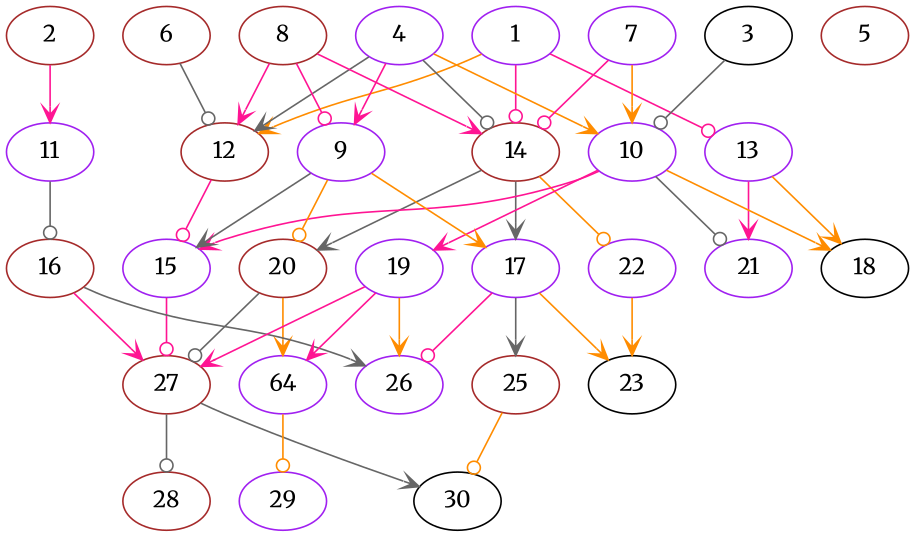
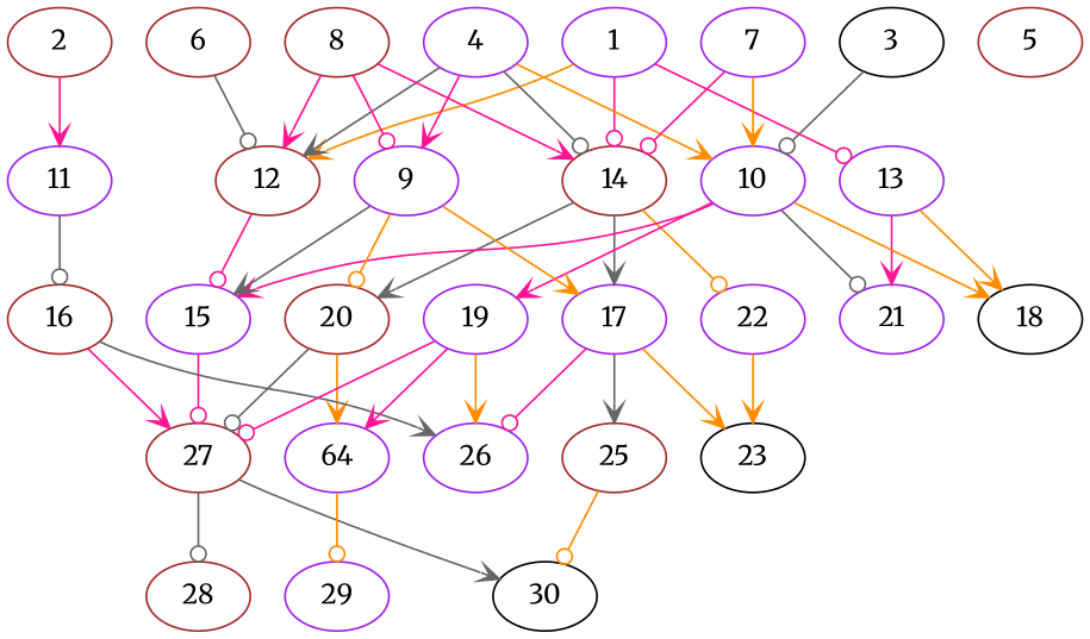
  digraph {
    fontname=Merriweather
    node [alpha=0.08 color=purple fontname=Merriweather]
    edge [arrowhead=vee color=deeppink fontname=Merriweather]
    1 [expect_size=577136556164679467008]
    12 [alpha=0.15 color=brown expect_size=9406996803598920]
    13 [alpha=0.04 expect_size=4248369981644658]
    14 [alpha=0.15 color=brown expect_size=460735909296156442624]
    15 [alpha=0.01 expect_size=3978496593114042]
    18 [alpha=0.01 color=black expect_size=2560379663265411584]
    21 [alpha=0.06 expect_size=902118606503465728]
    17 [alpha=0.01 expect_size=2193895968161180928]
    20 [alpha=0.16 color=brown expect_size=751843150183597604864]
    22 [alpha=0.17 expect_size=579746959574409600]
    27 [alpha=0.04 color=brown expect_size=25090206544723736]
    26 [alpha=0.04 expect_size=64486277782750363648]
    23 [alpha=0.16 color=black expect_size=489155350536194432]
    25 [alpha=0.01 color=brown expect_size=1771635974593615]
    n15 [alpha=0.18 expect_size=59224107001345896 label=64]
    2 [alpha=0.18 color=brown expect_size=1186374539528350464]
    11 [alpha=0.16 expect_size=73845472705732673536]
    16 [alpha=0.05 color=brown expect_size=3335470056736541]
    3 [alpha=0.05 color=black expect_size=48434767170895872000]
    10 [expect_size=7622655232634229]
    19 [expect_size=5246781479572209664]
    4 [expect_size=622965733094915200]
    9 [alpha=0.19 expect_size=3623168942585075]
    5 [alpha=0.09 color=brown expect_size=166363636031769542656]
    6 [alpha=0.06 color=brown expect_size=2914413832772418560]
    7 [expect_size=74200688778744704]
    8 [alpha=0.06 color=brown expect_size=1681110903598189056]
    30 [alpha=0.03 color=black expect_size=331337668368455958528]
    28 [alpha=0.16 color=brown expect_size=56170842136630304]
    29 [alpha=0.12 expect_size=21438088005376016384]
    1 -> 12 [color=darkorange]
    1 -> 13 [arrowhead=odot]
    1 -> 14 [arrowhead=odot]
    12 -> 15 [arrowhead=odot]
    13 -> 18 [color=darkorange]
    13 -> 21
    14 -> 17 [color=gray40]
    14 -> 20 [color=gray40]
    14 -> 22 [arrowhead=odot color=darkorange]
    15 -> 27 [arrowhead=odot]
    17 -> 26 [arrowhead=odot]
    17 -> 23 [color=darkorange]
    17 -> 25 [color=gray40]
    20 -> 27 [arrowhead=odot color=gray40]
    20 -> n15 [color=darkorange]
    22 -> 23 [color=darkorange]
    27 -> 30 [color=gray40]
    27 -> 28 [arrowhead=odot color=gray40]
    25 -> 30 [arrowhead=odot color=darkorange]
    n15 -> 29 [arrowhead=odot color=darkorange]
    2 -> 11
    11 -> 16 [arrowhead=odot color=gray40]
    16 -> 27
    16 -> 26 [color=gray40]
    3 -> 10 [arrowhead=odot color=gray40]
    10 -> 15
    10 -> 18 [color=darkorange]
    10 -> 21 [arrowhead=odot color=gray40]
    10 -> 19
-   19 -> 27
+   19 -> 27 [arrowhead=odot]
    19 -> 26 [color=darkorange]
    19 -> n15
    4 -> 12 [color=gray40]
    4 -> 14 [arrowhead=odot color=gray40]
    4 -> 10 [color=darkorange]
    4 -> 9
    9 -> 15 [color=gray40]
    9 -> 17 [color=darkorange]
    9 -> 20 [arrowhead=odot color=darkorange]
    6 -> 12 [arrowhead=odot color=gray40]
    7 -> 14 [arrowhead=odot]
    7 -> 10 [color=darkorange]
    8 -> 12
    8 -> 14
    8 -> 9 [arrowhead=odot]
  }
